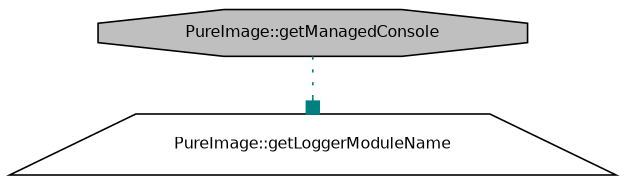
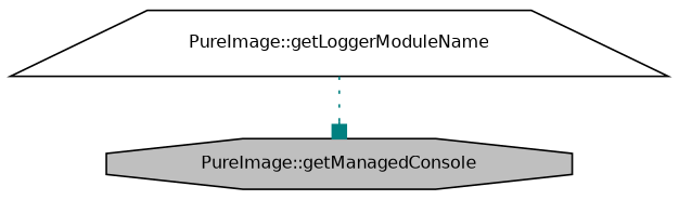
  digraph {
    rankdir=TB
    node [color=black fontname=Helvetica fontsize=10 style=filled]
    n1 [fillcolor=grey75 fontcolor=black height=0.2 label="PureImage::getManagedConsole" shape=octagon width=0.4]
    n2 [fillcolor=white height=0.2 label="PureImage::getLoggerModuleName" shape=trapezium width=0.4]
-   n1 -> n2 [color=teal fontname=Helvetica fontsize=10 labelfontname=Helvetica labelfontsize=10 style=dotted arrowhead=box]
+   n2 -> n1 [color=teal fontname=Helvetica fontsize=10 labelfontname=Helvetica labelfontsize=10 style=dotted arrowhead=box]
  }
